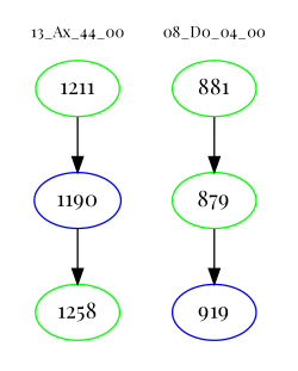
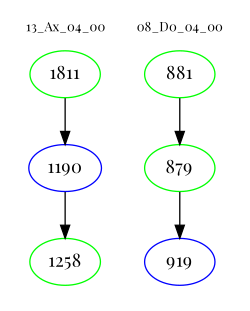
  digraph {
    fontname="Playfair Display"
    node [color=green fontname="Playfair Display"]
    edge [color=black fontname="Playfair Display"]
-   n1 [label=1211]
+   n1 [label=1811]
    n2 [color=blue label=1190]
    n3 [label=1258]
    n4 [label=881]
    n5 [label=879]
    n6 [color=blue label=919]
    subgraph cluster_1 {
      color=white
      fontsize=10
-     label="13_Ax_44_00"
+     label="13_Ax_04_00"
      n1
      n2
      n3
    }
    subgraph cluster_2 {
      color=white
      fontsize=10
      label="08_D0_04_00"
      n4
      n5
      n6
    }
    n1 -> n2
    n2 -> n3
    n4 -> n5
    n5 -> n6
  }
